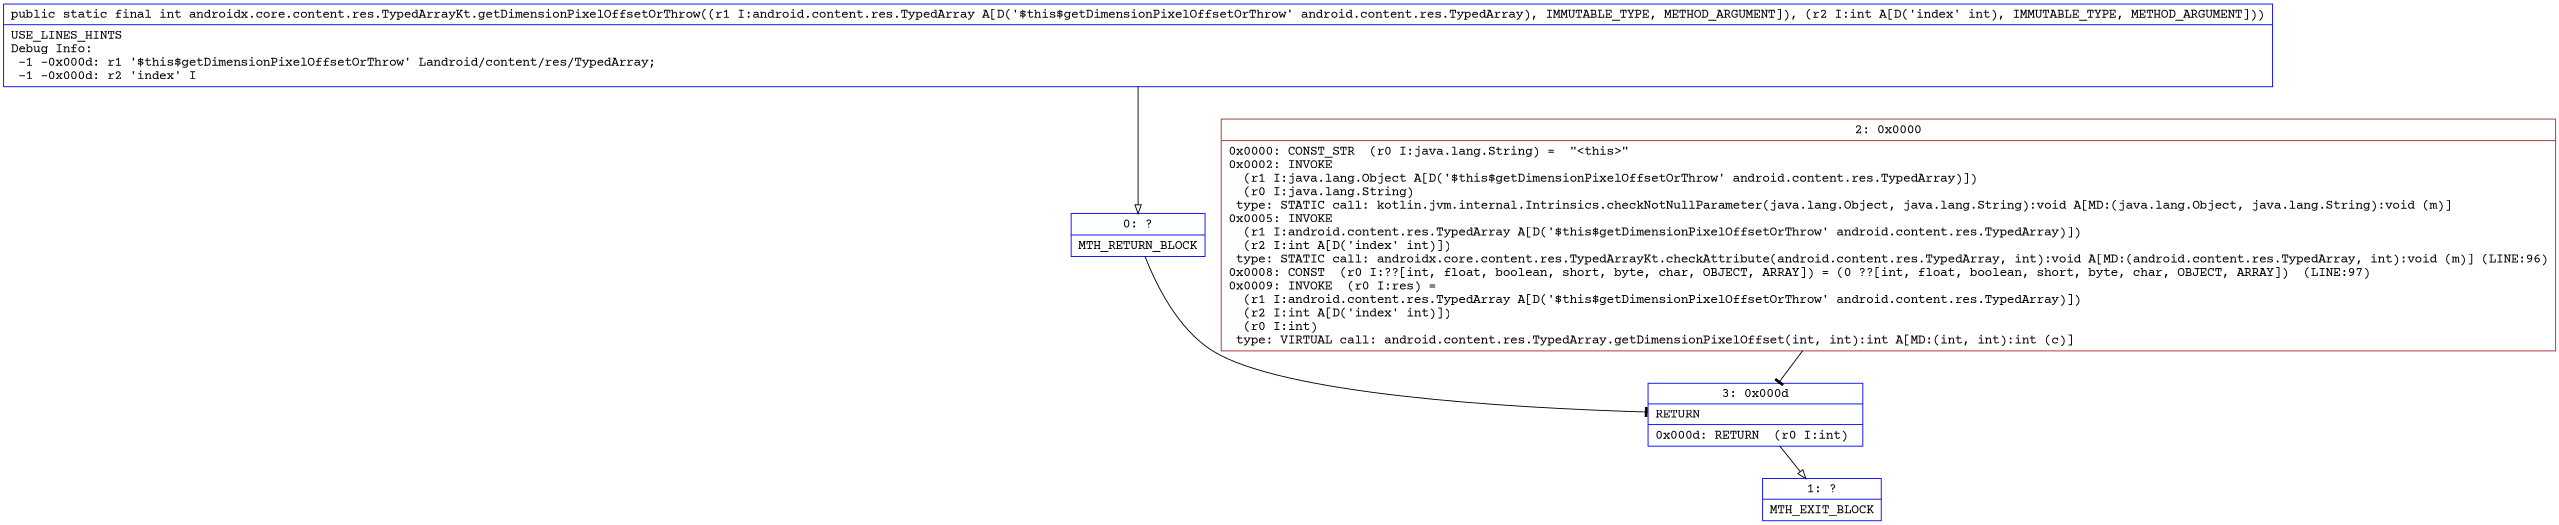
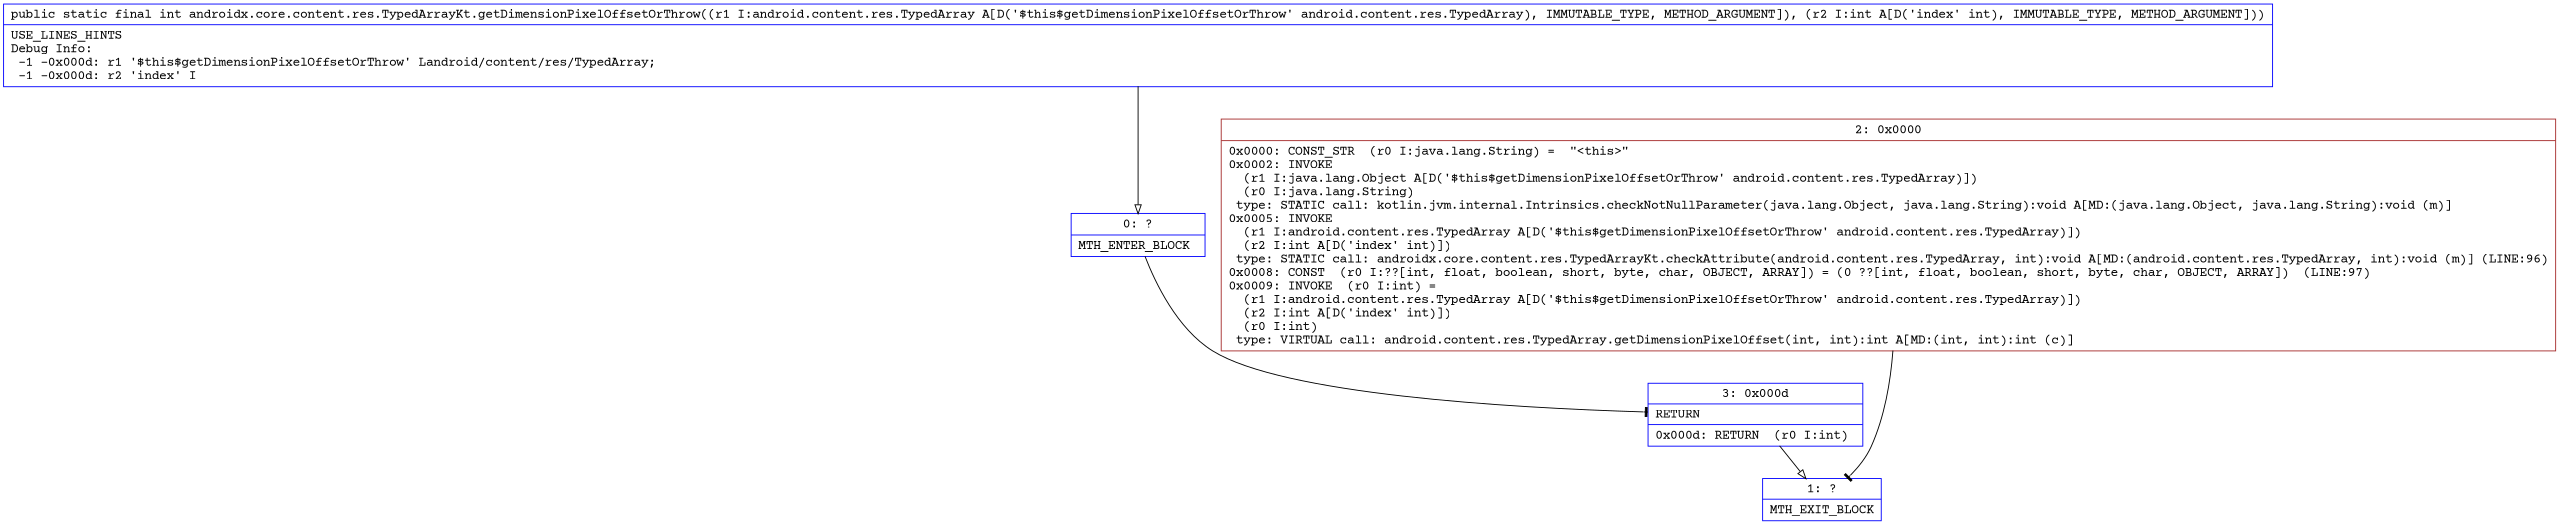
  digraph {
    fontname="Courier Prime"
    node [color=blue fontname="Courier Prime" shape=record]
    edge [arrowhead=tee fontname="Courier Prime"]
-   n1 [label="{0\:\ ?|MTH_RETURN_BLOCK\l}"]
+   n1 [label="{0\:\ ?|MTH_ENTER_BLOCK\l}"]
    n2 [label="{3\:\ 0x000d|RETURN\l|0x000d: RETURN  (r0 I:int) \l}"]
-   n3 [color=brown label="{2\:\ 0x0000|0x0000: CONST_STR  (r0 I:java.lang.String) =  \"\<this\>\" \l0x0002: INVOKE  \l  (r1 I:java.lang.Object A[D('$this$getDimensionPixelOffsetOrThrow' android.content.res.TypedArray)])\l  (r0 I:java.lang.String)\l type: STATIC call: kotlin.jvm.internal.Intrinsics.checkNotNullParameter(java.lang.Object, java.lang.String):void A[MD:(java.lang.Object, java.lang.String):void (m)]\l0x0005: INVOKE  \l  (r1 I:android.content.res.TypedArray A[D('$this$getDimensionPixelOffsetOrThrow' android.content.res.TypedArray)])\l  (r2 I:int A[D('index' int)])\l type: STATIC call: androidx.core.content.res.TypedArrayKt.checkAttribute(android.content.res.TypedArray, int):void A[MD:(android.content.res.TypedArray, int):void (m)] (LINE:96)\l0x0008: CONST  (r0 I:??[int, float, boolean, short, byte, char, OBJECT, ARRAY]) = (0 ??[int, float, boolean, short, byte, char, OBJECT, ARRAY])  (LINE:97)\l0x0009: INVOKE  (r0 I:res) = \l  (r1 I:android.content.res.TypedArray A[D('$this$getDimensionPixelOffsetOrThrow' android.content.res.TypedArray)])\l  (r2 I:int A[D('index' int)])\l  (r0 I:int)\l type: VIRTUAL call: android.content.res.TypedArray.getDimensionPixelOffset(int, int):int A[MD:(int, int):int (c)]\l}"]
+   n3 [color=brown label="{2\:\ 0x0000|0x0000: CONST_STR  (r0 I:java.lang.String) =  \"\<this\>\" \l0x0002: INVOKE  \l  (r1 I:java.lang.Object A[D('$this$getDimensionPixelOffsetOrThrow' android.content.res.TypedArray)])\l  (r0 I:java.lang.String)\l type: STATIC call: kotlin.jvm.internal.Intrinsics.checkNotNullParameter(java.lang.Object, java.lang.String):void A[MD:(java.lang.Object, java.lang.String):void (m)]\l0x0005: INVOKE  \l  (r1 I:android.content.res.TypedArray A[D('$this$getDimensionPixelOffsetOrThrow' android.content.res.TypedArray)])\l  (r2 I:int A[D('index' int)])\l type: STATIC call: androidx.core.content.res.TypedArrayKt.checkAttribute(android.content.res.TypedArray, int):void A[MD:(android.content.res.TypedArray, int):void (m)] (LINE:96)\l0x0008: CONST  (r0 I:??[int, float, boolean, short, byte, char, OBJECT, ARRAY]) = (0 ??[int, float, boolean, short, byte, char, OBJECT, ARRAY])  (LINE:97)\l0x0009: INVOKE  (r0 I:int) = \l  (r1 I:android.content.res.TypedArray A[D('$this$getDimensionPixelOffsetOrThrow' android.content.res.TypedArray)])\l  (r2 I:int A[D('index' int)])\l  (r0 I:int)\l type: VIRTUAL call: android.content.res.TypedArray.getDimensionPixelOffset(int, int):int A[MD:(int, int):int (c)]\l}"]
    n4 [label="{1\:\ ?|MTH_EXIT_BLOCK\l}"]
    n5 [label="{public static final int androidx.core.content.res.TypedArrayKt.getDimensionPixelOffsetOrThrow((r1 I:android.content.res.TypedArray A[D('$this$getDimensionPixelOffsetOrThrow' android.content.res.TypedArray), IMMUTABLE_TYPE, METHOD_ARGUMENT]), (r2 I:int A[D('index' int), IMMUTABLE_TYPE, METHOD_ARGUMENT]))  | USE_LINES_HINTS\lDebug Info:\l  \-1 \-0x000d: r1 '$this$getDimensionPixelOffsetOrThrow' Landroid\/content\/res\/TypedArray;\l  \-1 \-0x000d: r2 'index' I\l}"]
    n1 -> n2
    n2 -> n4 [arrowhead=onormal]
-   n3 -> n2
+   n3 -> n4
    n5 -> n1 [arrowhead=onormal]
  }
